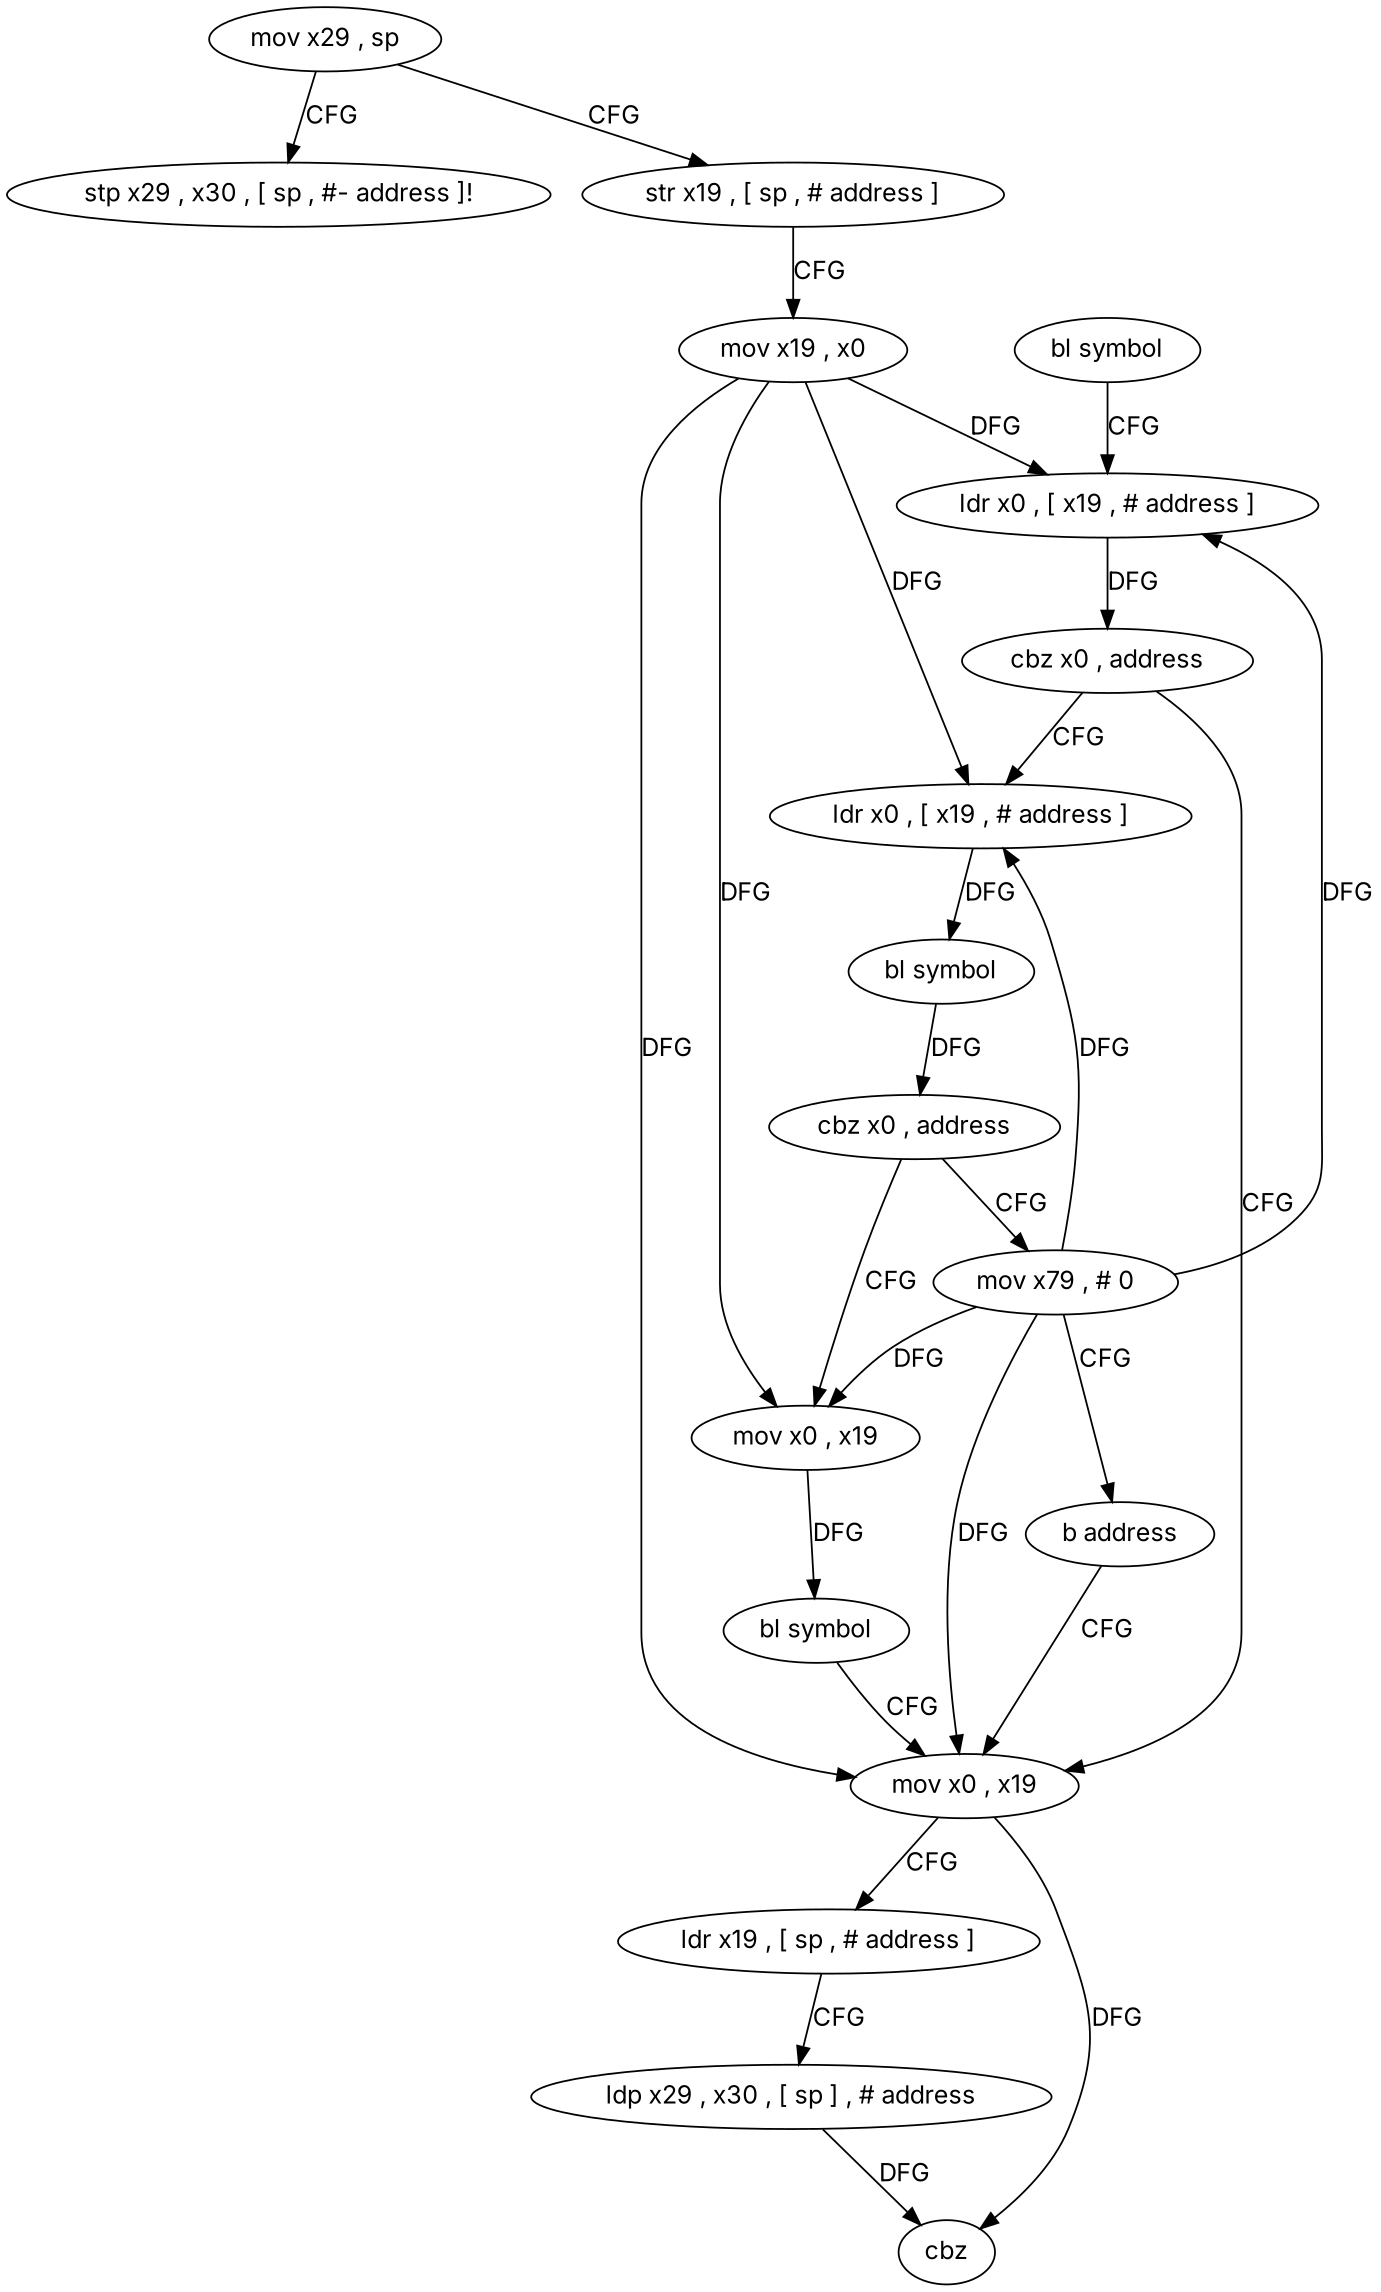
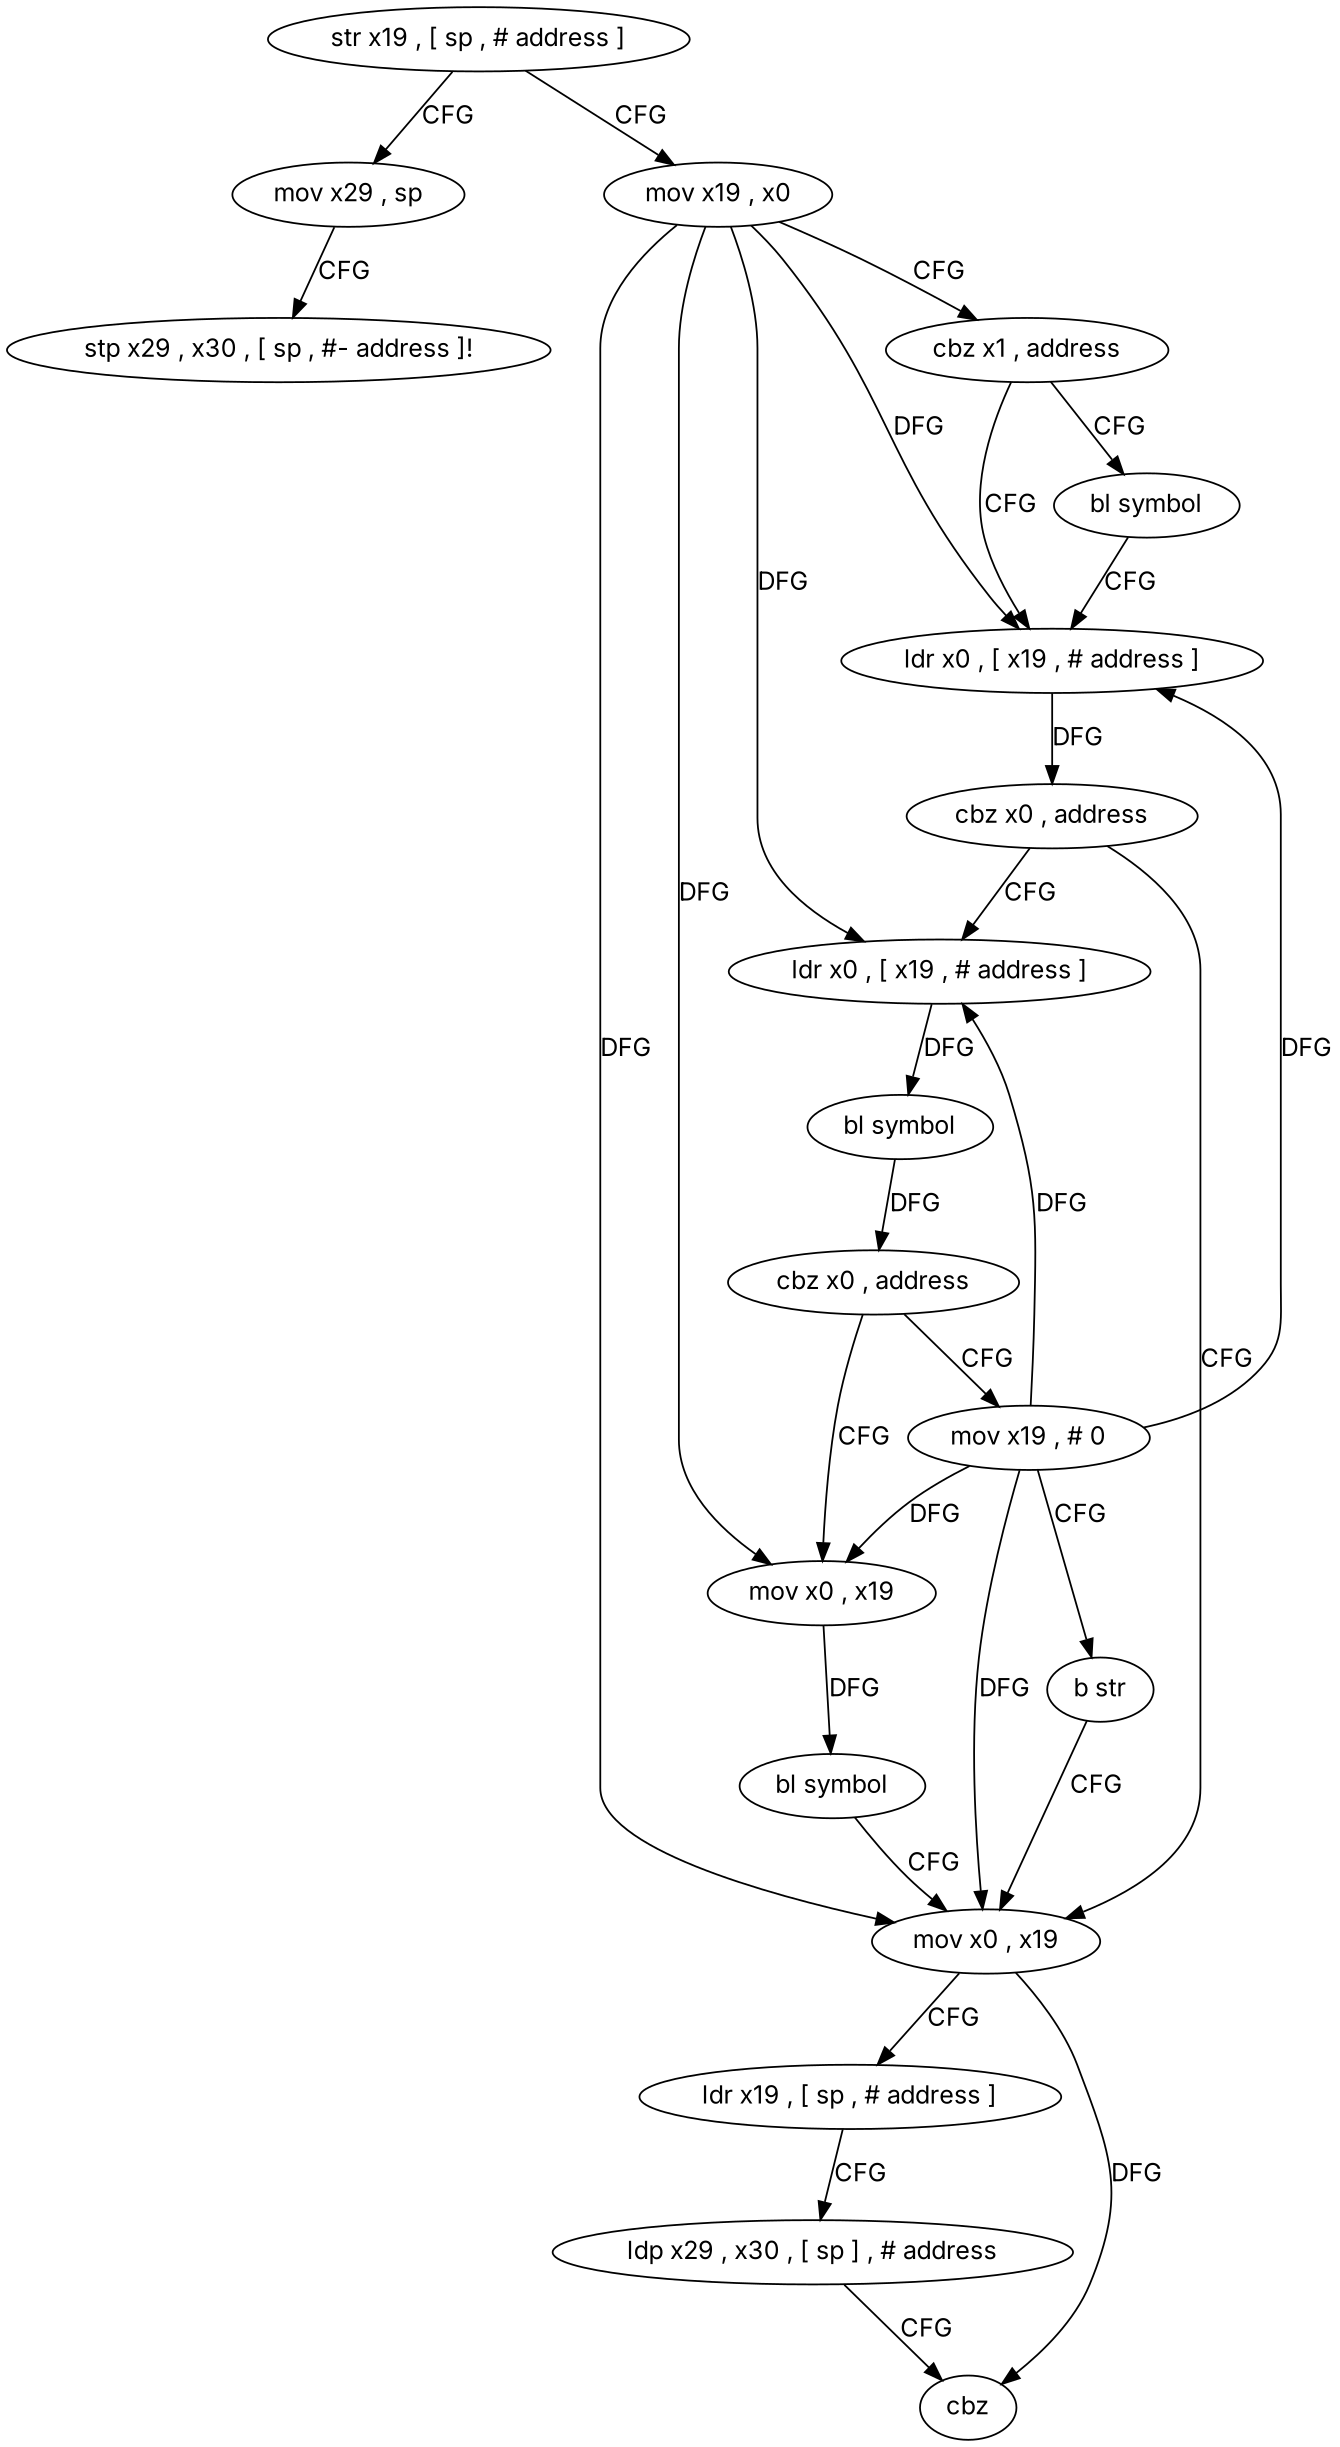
  digraph {
    fontname=Inter
    node [fontname=Inter]
    edge [fontname=Inter]
    n1 [label="stp x29 , x30 , [ sp , #- address ]!"]
    n2 [label="mov x29 , sp"]
    n3 [label="str x19 , [ sp , # address ]"]
    n4 [label="mov x19 , x0"]
+   n5 [label="cbz x1 , address"]
    n6 [label="ldr x0 , [ x19 , # address ]"]
    n7 [label="mov x0 , x19"]
    n8 [label="ldr x0 , [ x19 , # address ]"]
    n9 [label="mov x0 , x19"]
    n10 [label="bl symbol"]
    n11 [label="cbz x0 , address"]
    n12 [label="ldr x19 , [ sp , # address ]"]
    n13 [label=cbz]
    n14 [label="bl symbol"]
    n15 [label="bl symbol"]
    n16 [label="ldp x29 , x30 , [ sp ] , # address"]
    n17 [label="cbz x0 , address"]
-   n18 [label="mov x79 , # 0"]
-   n19 [label="b address"]
+   n18 [label="mov x19 , # 0"]
+   n19 [label="b str"]
    n2 -> n1 [label=CFG]
-   n2 -> n3 [label=CFG]
+   n3 -> n2 [label=CFG]
    n3 -> n4 [label=CFG]
+   n4 -> n5 [label=CFG]
    n4 -> n6 [label=DFG]
    n4 -> n7 [label=DFG]
    n4 -> n8 [label=DFG]
    n4 -> n9 [label=DFG]
+   n5 -> n6 [label=CFG]
+   n5 -> n10 [label=CFG]
    n6 -> n11 [label=DFG]
    n7 -> n12 [label=CFG]
    n7 -> n13 [label=DFG]
    n8 -> n14 [label=DFG]
    n9 -> n15 [label=DFG]
    n10 -> n6 [label=CFG]
    n11 -> n7 [label=CFG]
    n11 -> n8 [label=CFG]
    n12 -> n16 [label=CFG]
    n14 -> n17 [label=DFG]
    n15 -> n7 [label=CFG]
-   n16 -> n13 [label=DFG]
+   n16 -> n13 [label=CFG]
    n17 -> n9 [label=CFG]
    n17 -> n18 [label=CFG]
    n18 -> n6 [label=DFG]
    n18 -> n7 [label=DFG]
    n18 -> n8 [label=DFG]
    n18 -> n9 [label=DFG]
    n18 -> n19 [label=CFG]
    n19 -> n7 [label=CFG]
  }
